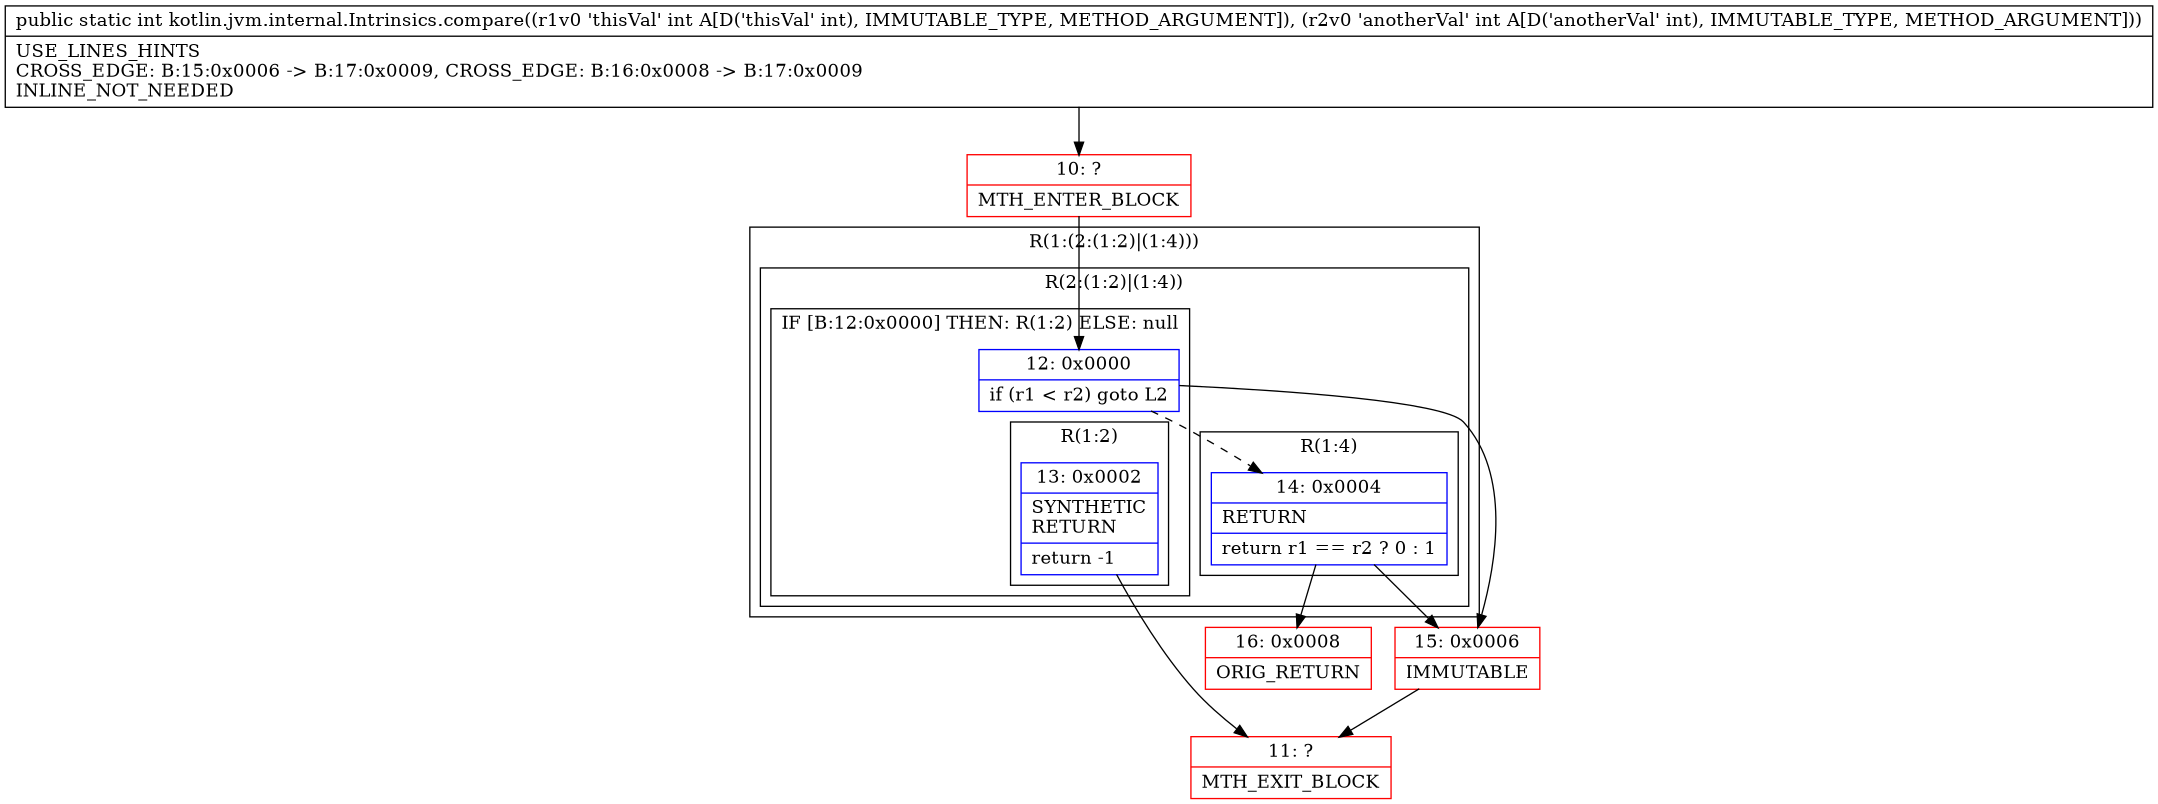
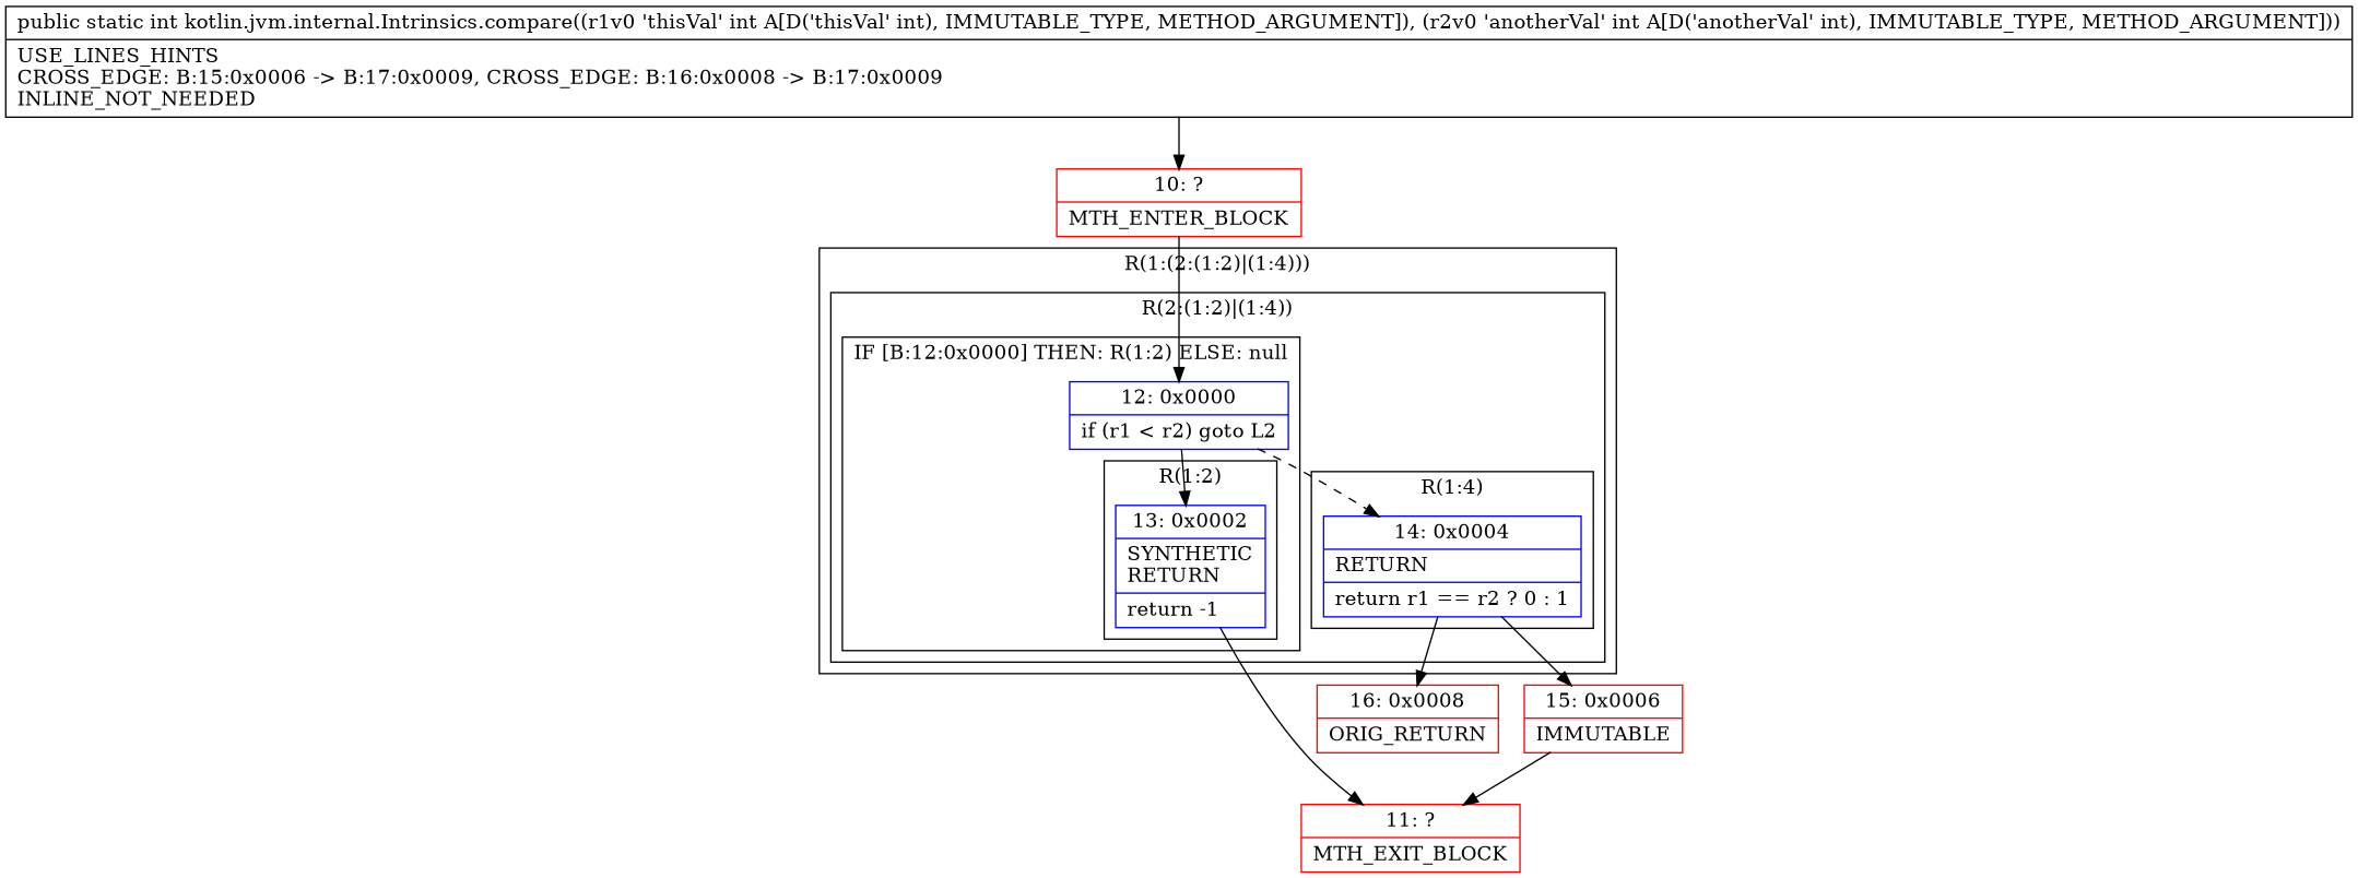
  digraph {
    node [color=red shape=record]
    n1 [color=blue label="{13\:\ 0x0002|SYNTHETIC\lRETURN\l|return \-1\l}"]
    n2 [color=blue label="{12\:\ 0x0000|if (r1 \< r2) goto L2\l}"]
    n3 [color=blue label="{14\:\ 0x0004|RETURN\l|return r1 == r2 ? 0 : 1\l}"]
    n4 [label="{11\:\ ?|MTH_EXIT_BLOCK\l}"]
    n5 [label="{15\:\ 0x0006|IMMUTABLE\l}"]
    n6 [label="{16\:\ 0x0008|ORIG_RETURN\l}"]
    n7 [label="{10\:\ ?|MTH_ENTER_BLOCK\l}"]
    n8 [label="{public static int kotlin.jvm.internal.Intrinsics.compare((r1v0 'thisVal' int A[D('thisVal' int), IMMUTABLE_TYPE, METHOD_ARGUMENT]), (r2v0 'anotherVal' int A[D('anotherVal' int), IMMUTABLE_TYPE, METHOD_ARGUMENT]))  | USE_LINES_HINTS\lCROSS_EDGE: B:15:0x0006 \-\> B:17:0x0009, CROSS_EDGE: B:16:0x0008 \-\> B:17:0x0009\lINLINE_NOT_NEEDED\l}" color=""]
    subgraph cluster_1 {
      label="R(1:(2:(1:2)|(1:4)))"
      subgraph cluster_2 {
        label="R(2:(1:2)|(1:4))"
        subgraph cluster_3 {
          label="IF [B:12:0x0000] THEN: R(1:2) ELSE: null"
          n2
          subgraph cluster_4 {
            label="R(1:2)"
            n1
          }
        }
        subgraph cluster_5 {
          label="R(1:4)"
          n3
        }
      }
    }
    n1 -> n4
-   n2 -> n5
+   n2 -> n1
    n2 -> n3 [style=dashed]
    n3 -> n5
    n3 -> n6
    n5 -> n4
    n7 -> n2
    n8 -> n7
  }
